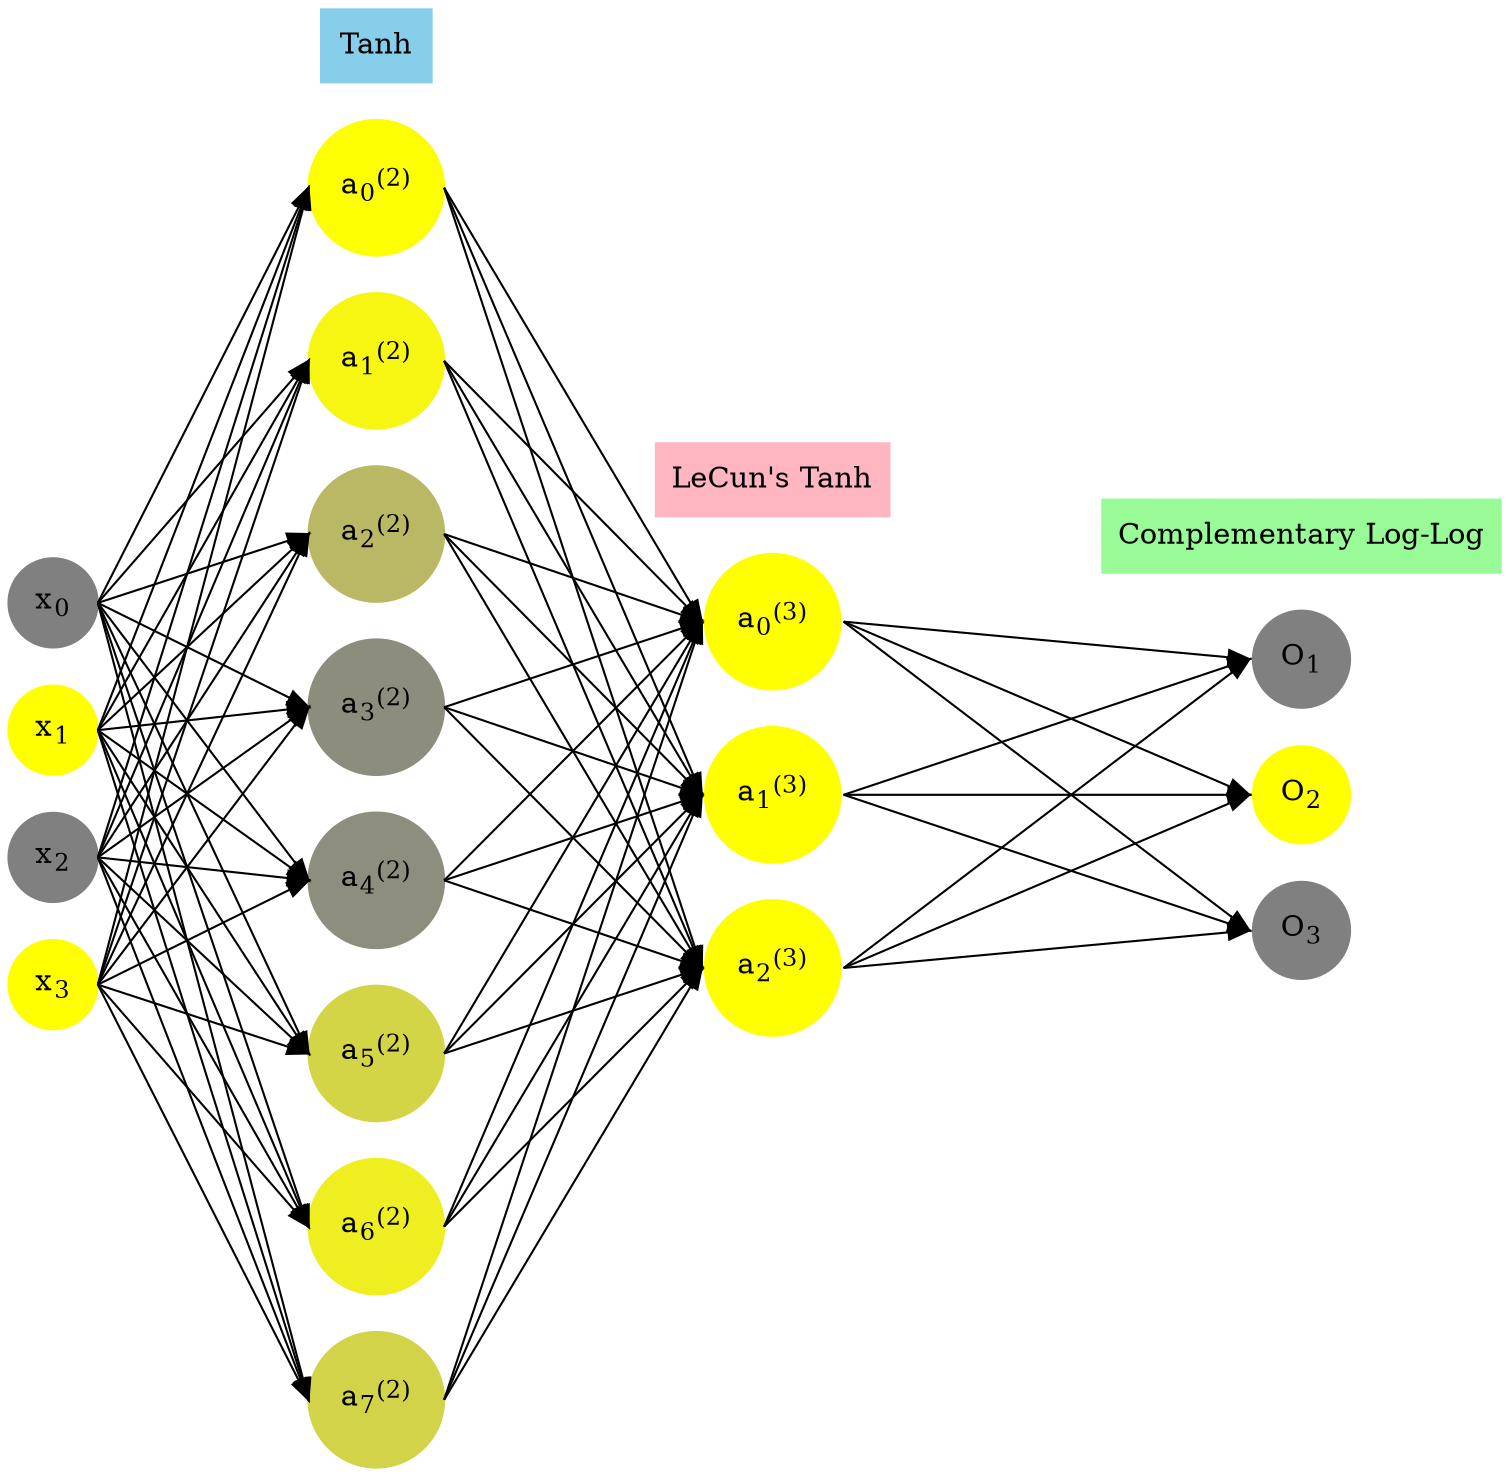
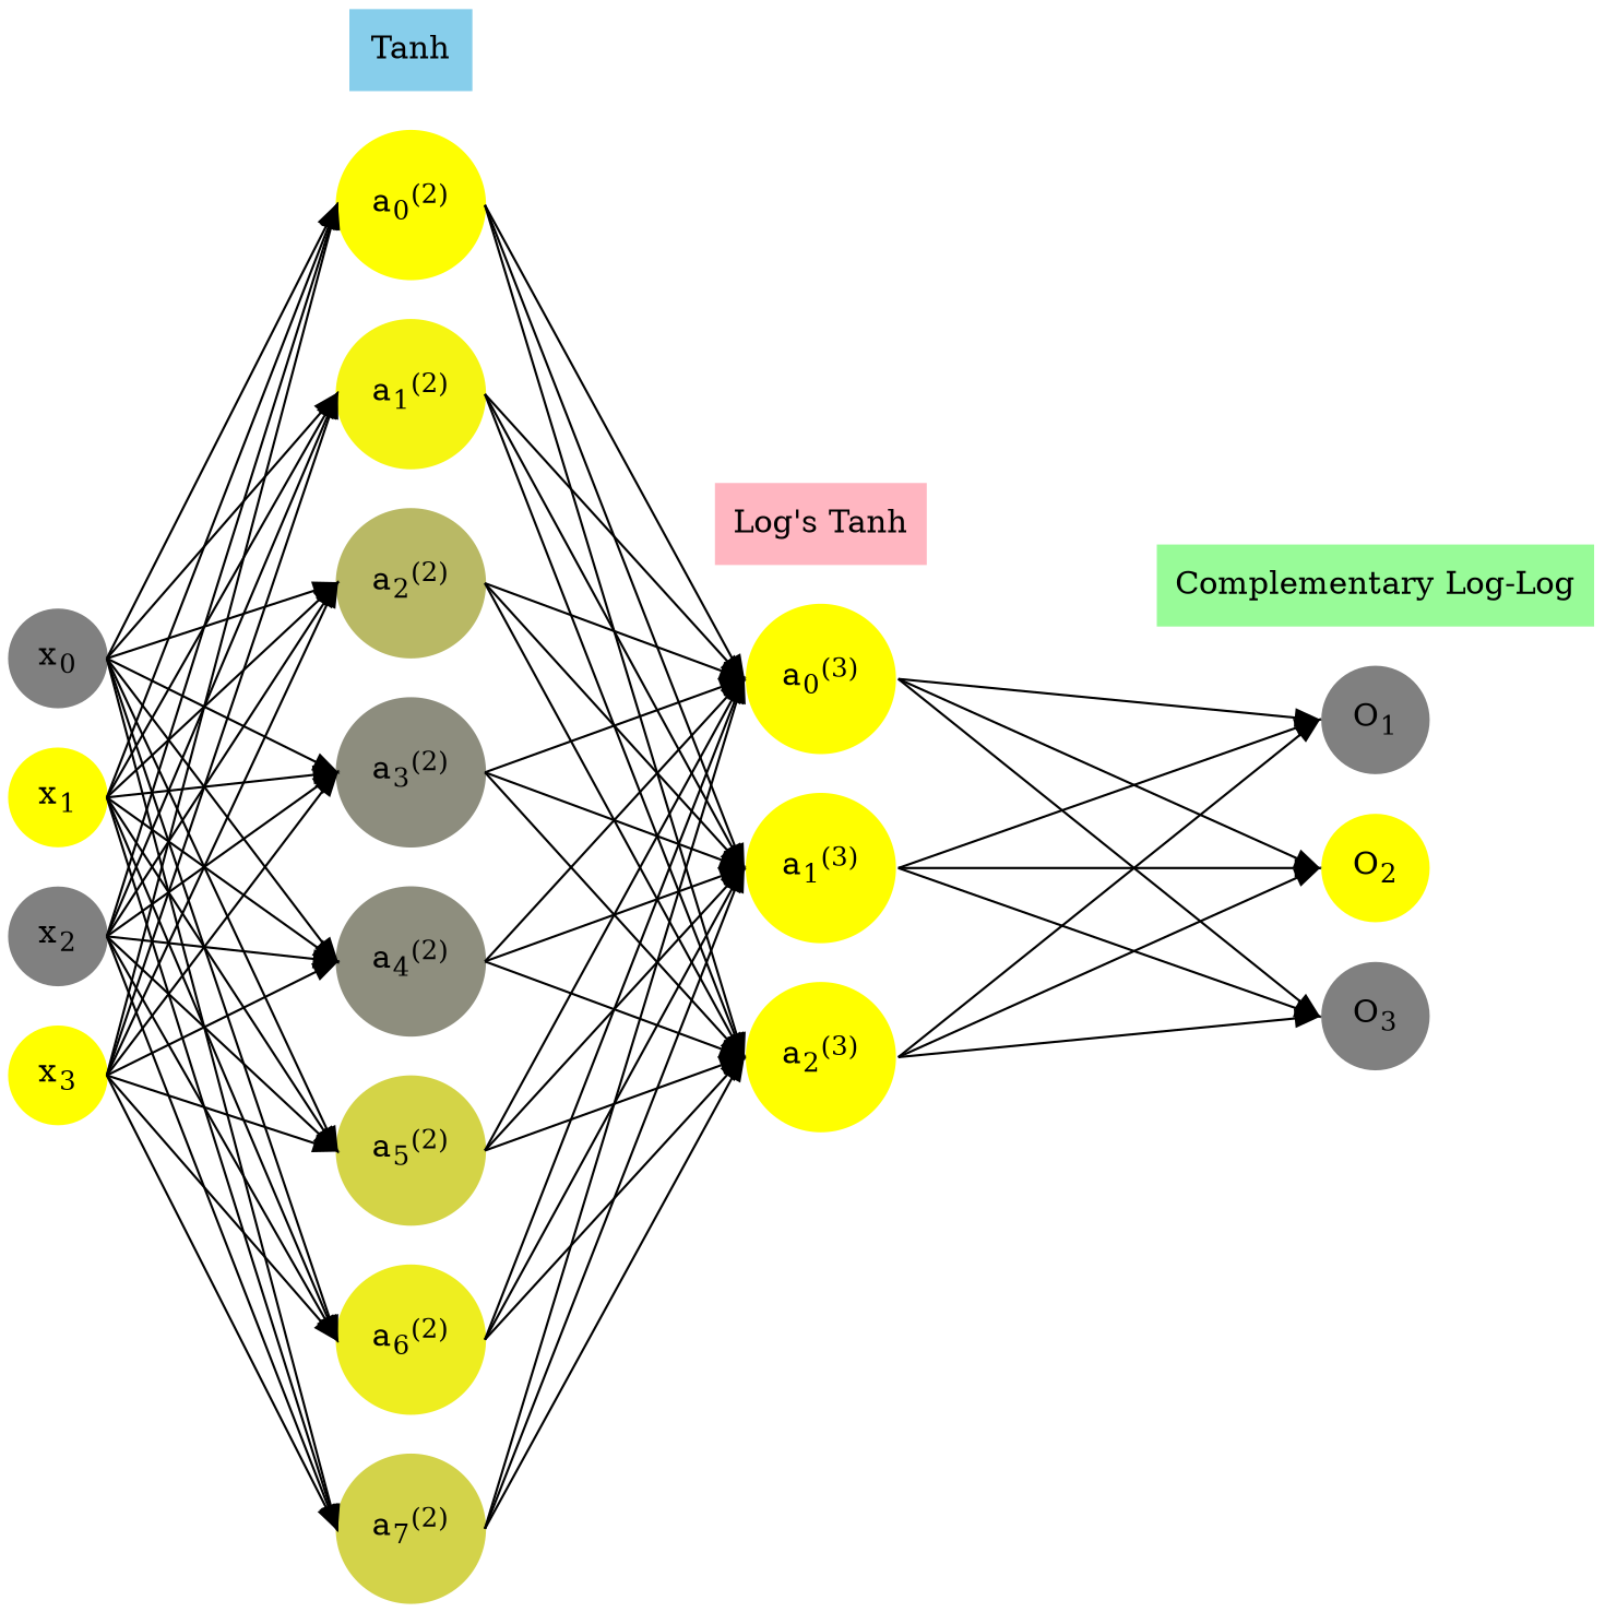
  digraph {
    rankdir=LR
    ranksep=1.4
    splines=false
    node [color="0.1667, 0.0, 0.5" fillcolor="0.1667, 0.0, 0.5" shape=circle style=filled]
    edge [headport=w style=solid tailport=e]
    n1 [label=<x<sub>0</sub>>]
    n2 [color="0.1667, 1.0, 1.0" fillcolor="0.1667, 1.0, 1.0" label=<x<sub>1</sub>>]
    n3 [label=<x<sub>2</sub>>]
    n4 [color="0.1667, 1.0, 1.0" fillcolor="0.1667, 1.0, 1.0" label=<x<sub>3</sub>>]
    n5 [color="0.1667, 0.990208, 0.995104" fillcolor="0.1667, 0.990208, 0.995104" label=<a<sub>0</sub><sup>(2)</sup>>]
    n6 [color="0.1667, 0.924796, 0.962398" fillcolor="0.1667, 0.924796, 0.962398" label=<a<sub>1</sub><sup>(2)</sup>>]
    n7 [color="0.1667, 0.451068, 0.725534" fillcolor="0.1667, 0.451068, 0.725534" label=<a<sub>2</sub><sup>(2)</sup>>]
    n8 [color="0.1667, 0.105118, 0.552559" fillcolor="0.1667, 0.105118, 0.552559" label=<a<sub>3</sub><sup>(2)</sup>>]
    n9 [color="0.1667, 0.115327, 0.557663" fillcolor="0.1667, 0.115327, 0.557663" label=<a<sub>4</sub><sup>(2)</sup>>]
    n10 [color="0.1667, 0.662741, 0.831371" fillcolor="0.1667, 0.662741, 0.831371" label=<a<sub>5</sub><sup>(2)</sup>>]
    n11 [color="0.1667, 0.865628, 0.932814" fillcolor="0.1667, 0.865628, 0.932814" label=<a<sub>6</sub><sup>(2)</sup>>]
    n12 [color="0.1667, 0.649064, 0.824532" fillcolor="0.1667, 0.649064, 0.824532" label=<a<sub>7</sub><sup>(2)</sup>>]
    n13 [color="0.1667, 1.259477, 1.129739" fillcolor="0.1667, 1.259477, 1.129739" label=<a<sub>0</sub><sup>(3)</sup>>]
    n14 [color="0.1667, 1.514677, 1.257339" fillcolor="0.1667, 1.514677, 1.257339" label=<a<sub>1</sub><sup>(3)</sup>>]
    n15 [color="0.1667, 1.428057, 1.214029" fillcolor="0.1667, 1.428057, 1.214029" label=<a<sub>2</sub><sup>(3)</sup>>]
    n16 [label=<O<sub>1</sub>>]
    n17 [color="0.1667, 1.0, 1.0" fillcolor="0.1667, 1.0, 1.0" label=<O<sub>2</sub>>]
    n18 [label=<O<sub>3</sub>>]
    n19 [label=Tanh shape=plaintext fillcolor=skyblue color=""]
-   n20 [label="LeCun's Tanh" shape=plaintext fillcolor=lightpink color=""]
+   n20 [label="Log's Tanh" shape=plaintext fillcolor=lightpink color=""]
    n21 [label="Complementary Log-Log" shape=plaintext fillcolor=palegreen color=""]
    subgraph sub_1 {
      n1
    }
    subgraph sub_2 {
      n2
    }
    subgraph sub_3 {
      n3
    }
    subgraph sub_4 {
      n4
    }
    subgraph sub_5 {
      n5
    }
    subgraph sub_6 {
      n6
    }
    subgraph sub_7 {
      n7
    }
    subgraph sub_8 {
      n8
    }
    subgraph sub_9 {
      n9
    }
    subgraph sub_10 {
      n10
    }
    subgraph sub_11 {
      n11
    }
    subgraph sub_12 {
      n12
    }
    subgraph sub_13 {
      n13
    }
    subgraph sub_14 {
      n14
    }
    subgraph sub_15 {
      n15
    }
    subgraph sub_16 {
      n16
    }
    subgraph sub_17 {
      n17
    }
    subgraph sub_18 {
      n18
    }
    subgraph sub_19 {
      rank=same
      n1
      n2
      n3
      n4
    }
    subgraph sub_20 {
      rank=same
      n5
      n6
      n7
      n8
      n9
      n10
      n11
      n12
    }
    subgraph sub_21 {
      rank=same
      n13
      n14
      n15
    }
    subgraph sub_22 {
      rank=same
      n16
      n17
      n18
    }
    subgraph sub_23 {
      rank=same
      n5
      n19
    }
    subgraph sub_24 {
      rank=same
      n13
      n20
    }
    subgraph sub_25 {
      rank=same
      n16
      n21
    }
    n1 -> n2 [style=invis]
    n1 -> n5
    n1 -> n6
    n1 -> n7
    n1 -> n8
    n1 -> n9
    n1 -> n10
    n1 -> n11
    n1 -> n12
    n2 -> n3 [style=invis]
    n2 -> n5
    n2 -> n6
    n2 -> n7
    n2 -> n8
    n2 -> n9
    n2 -> n10
    n2 -> n11
    n2 -> n12
    n3 -> n4 [style=invis]
    n3 -> n5
    n3 -> n6
    n3 -> n7
    n3 -> n8
    n3 -> n9
    n3 -> n10
    n3 -> n11
    n3 -> n12
    n4 -> n5
    n4 -> n6
    n4 -> n7
    n4 -> n8
    n4 -> n9
    n4 -> n10
    n4 -> n11
    n4 -> n12
    n5 -> n6 [style=invis]
    n5 -> n13
    n5 -> n14
    n5 -> n15
    n6 -> n7 [style=invis]
    n6 -> n13
    n6 -> n14
    n6 -> n15
    n7 -> n8 [style=invis]
    n7 -> n13
    n7 -> n14
    n7 -> n15
    n8 -> n9 [style=invis]
    n8 -> n13
    n8 -> n14
    n8 -> n15
    n9 -> n10 [style=invis]
    n9 -> n13
    n9 -> n14
    n9 -> n15
    n10 -> n11 [style=invis]
    n10 -> n13
    n10 -> n14
    n10 -> n15
    n11 -> n12 [style=invis]
    n11 -> n13
    n11 -> n14
    n11 -> n15
    n12 -> n13
    n12 -> n14
    n12 -> n15
    n13 -> n14 [style=invis]
    n13 -> n16
    n13 -> n17
    n13 -> n18
    n14 -> n15 [style=invis]
    n14 -> n16
    n14 -> n17
    n14 -> n18
    n15 -> n16
    n15 -> n17
    n15 -> n18
    n16 -> n17 [style=invis]
    n17 -> n18 [style=invis]
    n19 -> n5 [style=invis]
    n20 -> n13 [style=invis]
    n21 -> n16 [style=invis]
  }
